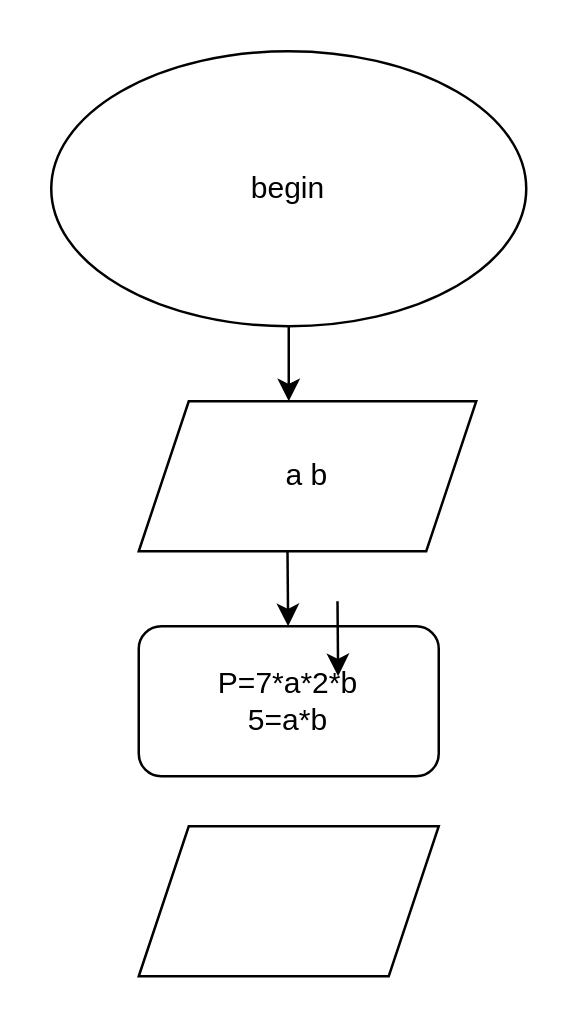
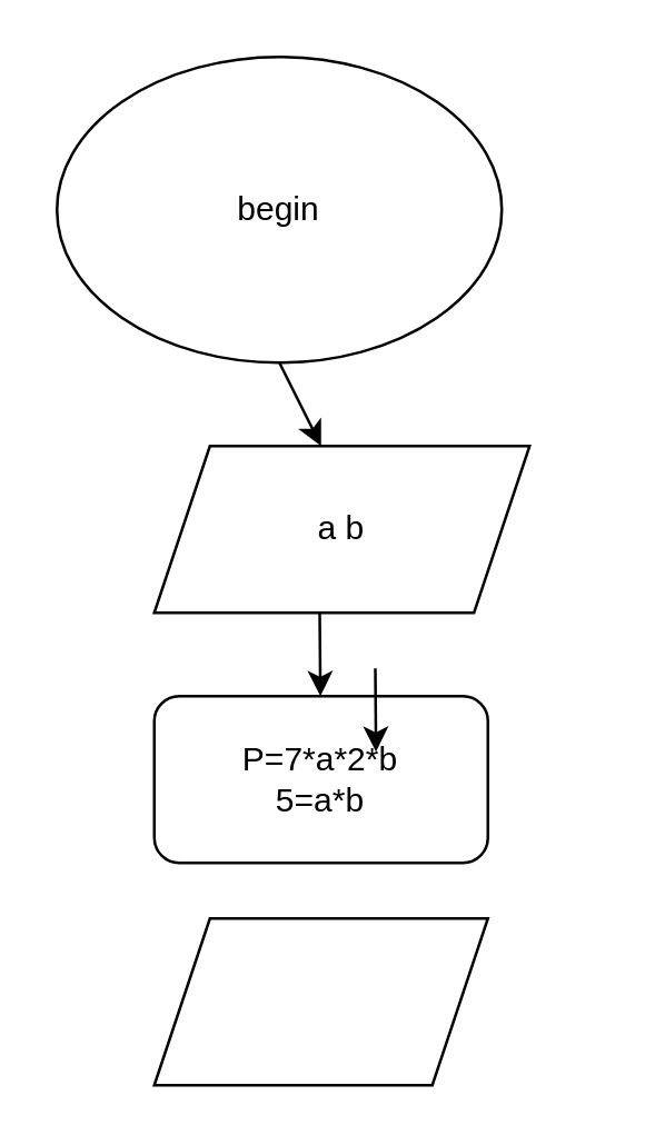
  <mxCell id="0" />
  <mxCell id="1" parent="0" />
- <mxCell id="2" value="begin" style="ellipse;whiteSpace=wrap;html=1;" vertex="1" parent="1"><mxGeometry x="20" y="20" width="190" height="110" as="geometry" /></mxCell>
+ <mxCell id="2" value="begin" style="ellipse;whiteSpace=wrap;html=1;" vertex="1" parent="1"><mxGeometry x="20" y="20" width="160" height="110" as="geometry" /></mxCell>
  <mxCell id="3" value="" style="endArrow=classic;html=1;rounded=0;exitX=0.5;exitY=1;exitDx=0;exitDy=0;" edge="1" parent="1" source="2"><mxGeometry width="50" height="50" relative="1" as="geometry"><mxPoint x="100" y="200" as="sourcePoint" /><mxPoint x="115" y="160" as="targetPoint" /></mxGeometry></mxCell>
  <mxCell id="4" value="a b" style="shape=parallelogram;perimeter=parallelogramPerimeter;whiteSpace=wrap;html=1;fixedSize=1;" vertex="1" parent="1"><mxGeometry x="55" y="160" width="135" height="60" as="geometry" /></mxCell>
  <mxCell id="5" value="" style="endArrow=classic;html=1;rounded=0;exitX=0.5;exitY=1;exitDx=0;exitDy=0;" edge="1" parent="1" target="6"><mxGeometry width="50" height="50" relative="1" as="geometry"><mxPoint x="114.5" y="220" as="sourcePoint" /><mxPoint x="114.5" y="250" as="targetPoint" /></mxGeometry></mxCell>
  <mxCell id="6" value="P=7*a*2*b&lt;br&gt;5=a*b" style="rounded=1;whiteSpace=wrap;html=1;" vertex="1" parent="1"><mxGeometry x="55" y="250" width="120" height="60" as="geometry" /></mxCell>
  <mxCell id="7" value="" style="shape=parallelogram;perimeter=parallelogramPerimeter;whiteSpace=wrap;html=1;fixedSize=1;" vertex="1" parent="1"><mxGeometry x="55" y="330" width="120" height="60" as="geometry" /></mxCell>
  <mxCell id="8" value="" style="endArrow=classic;html=1;rounded=0;exitX=0.5;exitY=1;exitDx=0;exitDy=0;" edge="1" parent="1"><mxGeometry width="50" height="50" relative="1" as="geometry"><mxPoint x="134.5" y="240" as="sourcePoint" /><mxPoint x="134.75" y="270" as="targetPoint" /></mxGeometry></mxCell>
